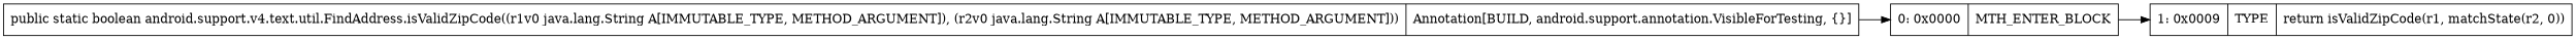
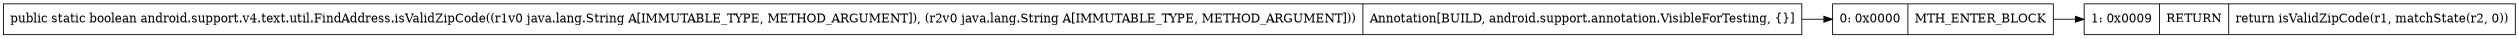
  digraph {
    rankdir=LR
    node [shape=record]
    n1 [label="{0\:\ 0x0000|MTH_ENTER_BLOCK\l}"]
-   n2 [label="{1\:\ 0x0009|TYPE\l|return isValidZipCode(r1, matchState(r2, 0))\l}"]
+   n2 [label="{1\:\ 0x0009|RETURN\l|return isValidZipCode(r1, matchState(r2, 0))\l}"]
    n3 [label="{public static boolean android.support.v4.text.util.FindAddress.isValidZipCode((r1v0 java.lang.String A[IMMUTABLE_TYPE, METHOD_ARGUMENT]), (r2v0 java.lang.String A[IMMUTABLE_TYPE, METHOD_ARGUMENT]))  | Annotation[BUILD, android.support.annotation.VisibleForTesting, \{\}]\l}"]
    n1 -> n2
    n3 -> n1
  }
